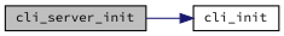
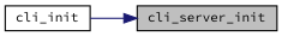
  digraph {
    rankdir=LR
    fontname="Source Code Pro"
    node [color=black fontname="Source Code Pro" fontsize=10 shape=record style=filled]
    n1 [fillcolor=grey75 fontcolor=black height=0.2 label=cli_server_init width=0.4]
    n2 [fillcolor=white height=0.2 label=cli_init width=0.4]
-   n1 -> n2 [color=midnightblue fontname="Source Code Pro" fontsize=10 labelfontname=Helvetica labelfontsize=10 style=solid]
+   n2 -> n1 [color=midnightblue fontname="Source Code Pro" fontsize=10 labelfontname=Helvetica labelfontsize=10 style=solid]
  }
